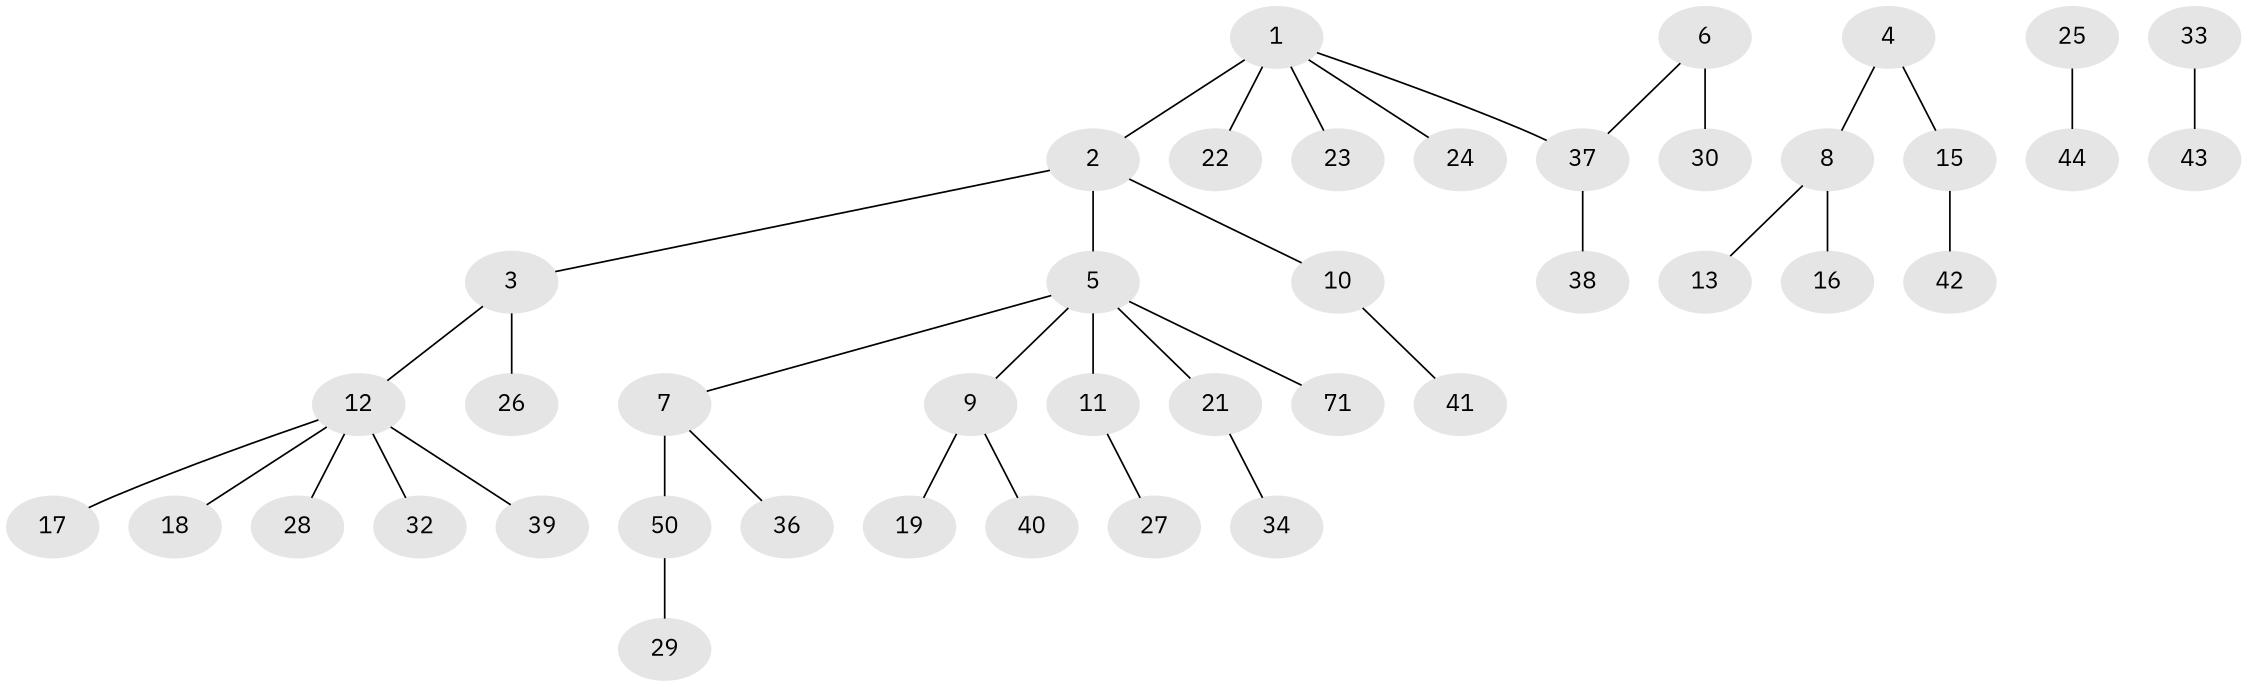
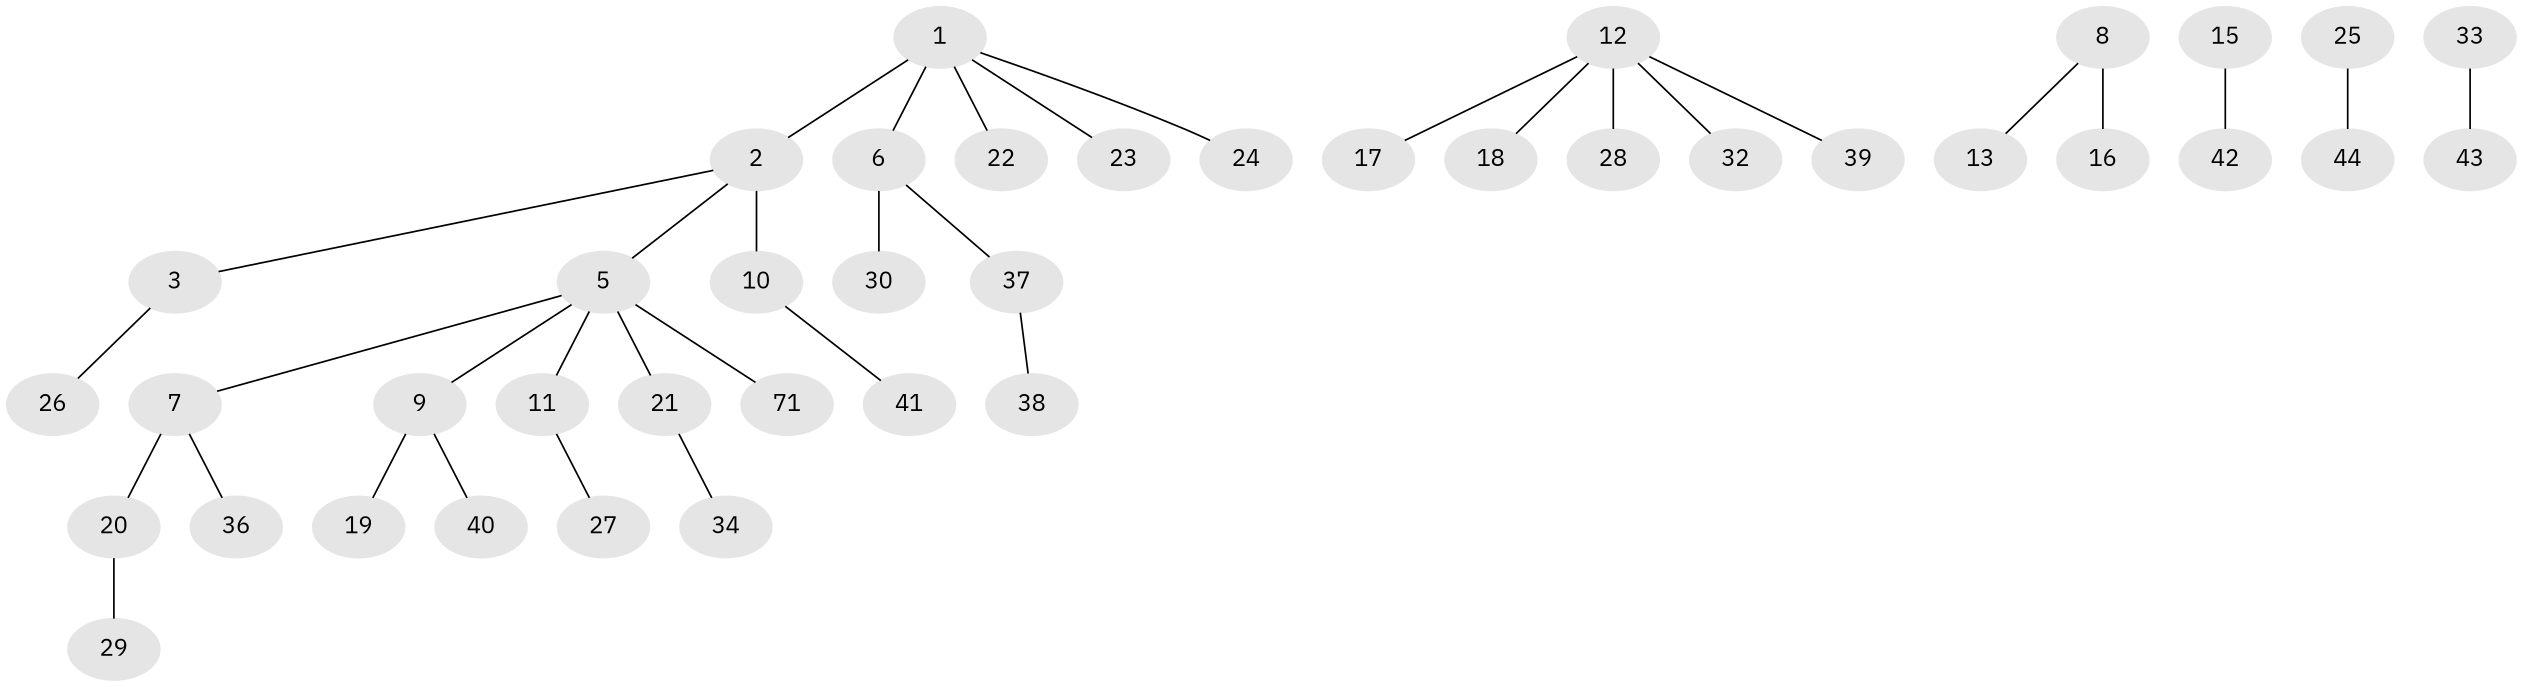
  graph {
    fontname="IBM Plex Sans"
    node [color=gray90 fontname="IBM Plex Sans" style=filled]
    edge [fontname="IBM Plex Sans" weight=1.0]
    1
    2
    6
    22
    23
    24
    3
    5
    10
    30
    37
    12
    26
    7
    9
    11
    21
    n18 [label=71]
    41
-   4
    8
    15
    17
    18
    28
    32
    39
    13
    16
    42
-   20 [label=50]
+   20
    36
    19
    40
    27
    34
    38
    29
    25
    44
    33
    43
    1 -- 2 [weight=2.0]
-   1 -- 37
+   1 -- 6
    1 -- 22
    1 -- 23
    1 -- 24
    2 -- 3
    2 -- 5
    2 -- 10
    6 -- 30 [weight=2.0]
    6 -- 37
-   3 -- 12
    3 -- 26
    5 -- 7
    5 -- 9
    5 -- 11
    5 -- 21
    5 -- n18
    10 -- 41
    37 -- 38
    12 -- 17
    12 -- 18
    12 -- 28
    12 -- 32
    12 -- 39
    7 -- 20 [weight=3.0]
    7 -- 36
    9 -- 19
    9 -- 40
    11 -- 27
    21 -- 34
-   4 -- 8
-   4 -- 15
    8 -- 13
    8 -- 16 [weight=3.0]
    15 -- 42
    20 -- 29
    25 -- 44
    33 -- 43
  }
